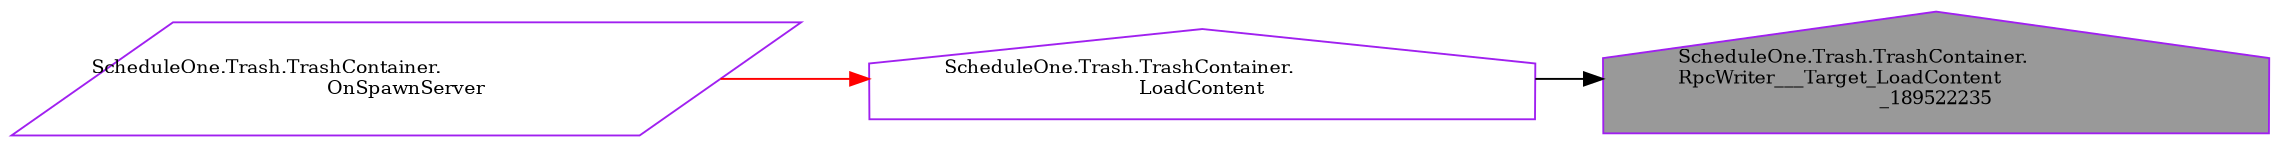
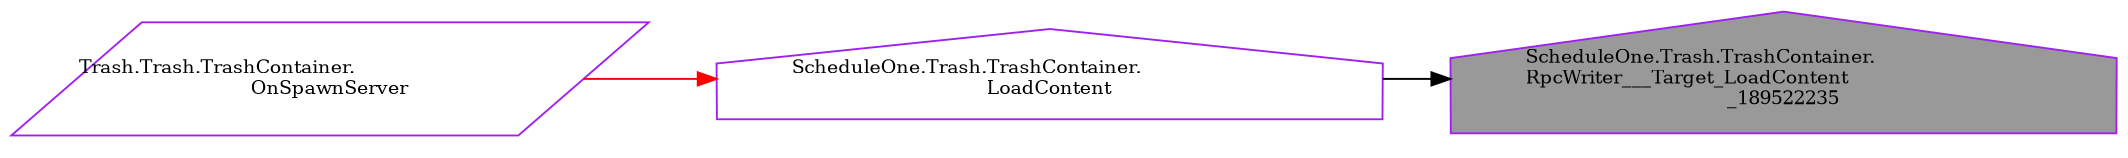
  digraph {
    rankdir=RL
    fontname="DejaVu Serif"
    node [color=purple fillcolor=white fontname="DejaVu Serif" fontsize=10 shape=house style=filled]
    edge [dir=back fontname="DejaVu Serif" fontsize=10 labelfontname=Helvetica labelfontsize=10 style=solid]
    n1 [fillcolor=grey60 fontcolor=black height=0.2 label="ScheduleOne.Trash.TrashContainer.\lRpcWriter___Target_LoadContent\l_189522235" width=0.4]
    n2 [height=0.2 label="ScheduleOne.Trash.TrashContainer.\lLoadContent" width=0.4]
-   n3 [height=0.2 label="ScheduleOne.Trash.TrashContainer.\lOnSpawnServer" shape=parallelogram width=0.4]
+   n3 [height=0.2 label="Trash.Trash.TrashContainer.\lOnSpawnServer" shape=parallelogram width=0.4]
    n1 -> n2 [color=black]
    n2 -> n3 [color=red]
  }
